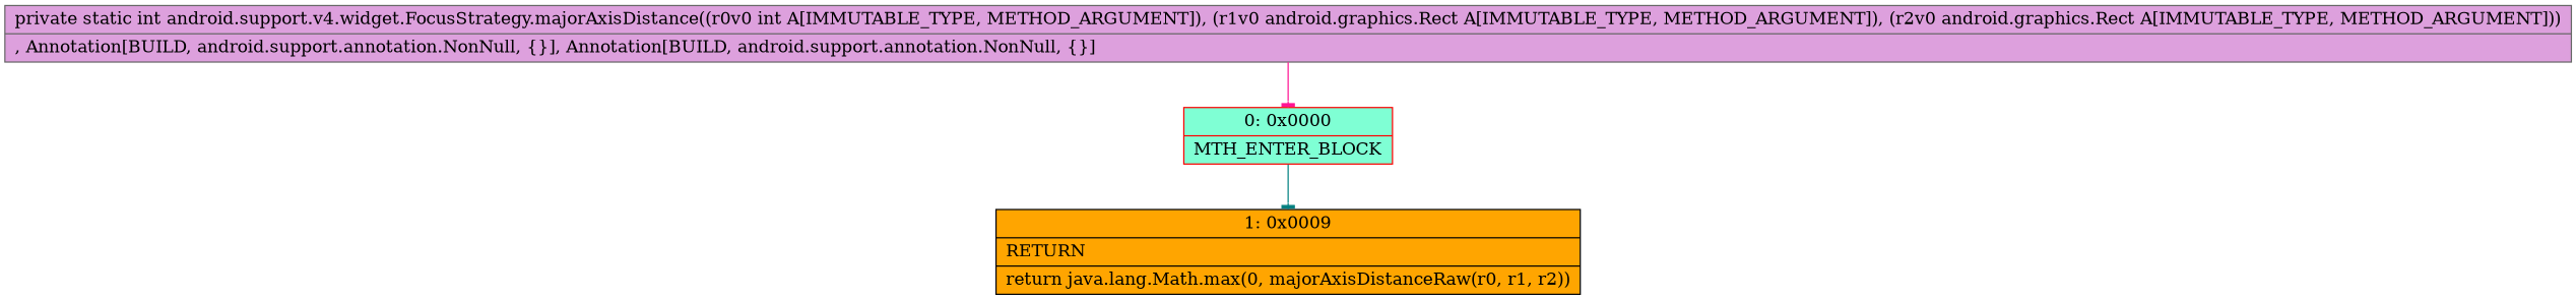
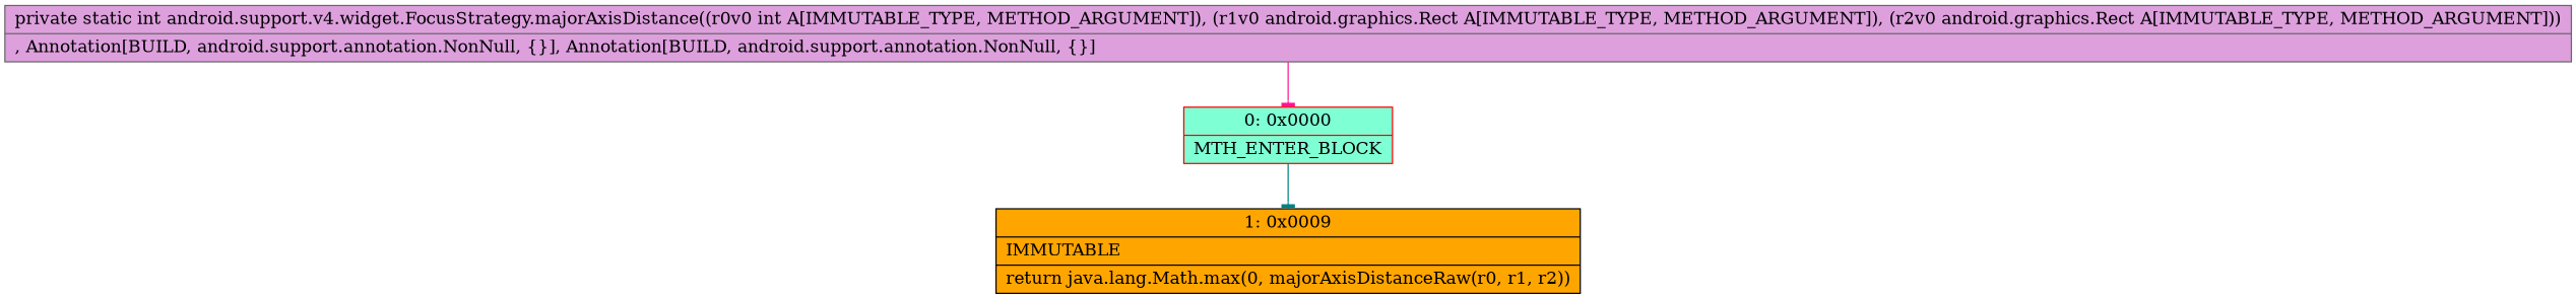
  digraph {
    node [shape=record style=filled]
    edge [arrowhead=tee]
    n1 [label="{0\:\ 0x0000|MTH_ENTER_BLOCK\l}" fillcolor=aquamarine color=red]
-   n2 [label="{1\:\ 0x0009|RETURN\l|return java.lang.Math.max(0, majorAxisDistanceRaw(r0, r1, r2))\l}" fillcolor=orange color=black]
+   n2 [label="{1\:\ 0x0009|IMMUTABLE\l|return java.lang.Math.max(0, majorAxisDistanceRaw(r0, r1, r2))\l}" fillcolor=orange color=black]
    n3 [label="{private static int android.support.v4.widget.FocusStrategy.majorAxisDistance((r0v0 int A[IMMUTABLE_TYPE, METHOD_ARGUMENT]), (r1v0 android.graphics.Rect A[IMMUTABLE_TYPE, METHOD_ARGUMENT]), (r2v0 android.graphics.Rect A[IMMUTABLE_TYPE, METHOD_ARGUMENT]))  | , Annotation[BUILD, android.support.annotation.NonNull, \{\}], Annotation[BUILD, android.support.annotation.NonNull, \{\}]\l}" fillcolor=plum color=gray40]
    n1 -> n2 [color=teal]
    n3 -> n1 [color=deeppink]
  }
